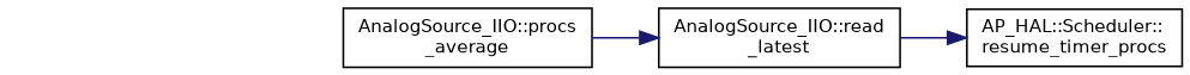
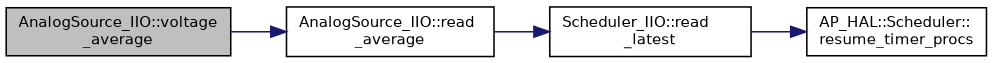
  digraph {
    rankdir=LR
    node [color=black fillcolor=white fontname=Helvetica fontsize=10 shape=record style=filled]
    edge [color=midnightblue fontname=Helvetica fontsize=10 labelfontname=Helvetica labelfontsize=10 style=solid]
-   n2 [height=0.2 label="AnalogSource_IIO::procs\l_average" width=0.4]
-   n3 [height=0.2 label="AnalogSource_IIO::read\l_latest" width=0.4]
+   n1 [fillcolor=grey75 fontcolor=black height=0.2 label="AnalogSource_IIO::voltage\l_average" width=0.4]
+   n2 [height=0.2 label="AnalogSource_IIO::read\l_average" width=0.4]
+   n3 [height=0.2 label="Scheduler_IIO::read\l_latest" width=0.4]
    n4 [height=0.2 label="AP_HAL::Scheduler::\lresume_timer_procs" width=0.4]
+   n1 -> n2
    n2 -> n3
    n3 -> n4
  }
